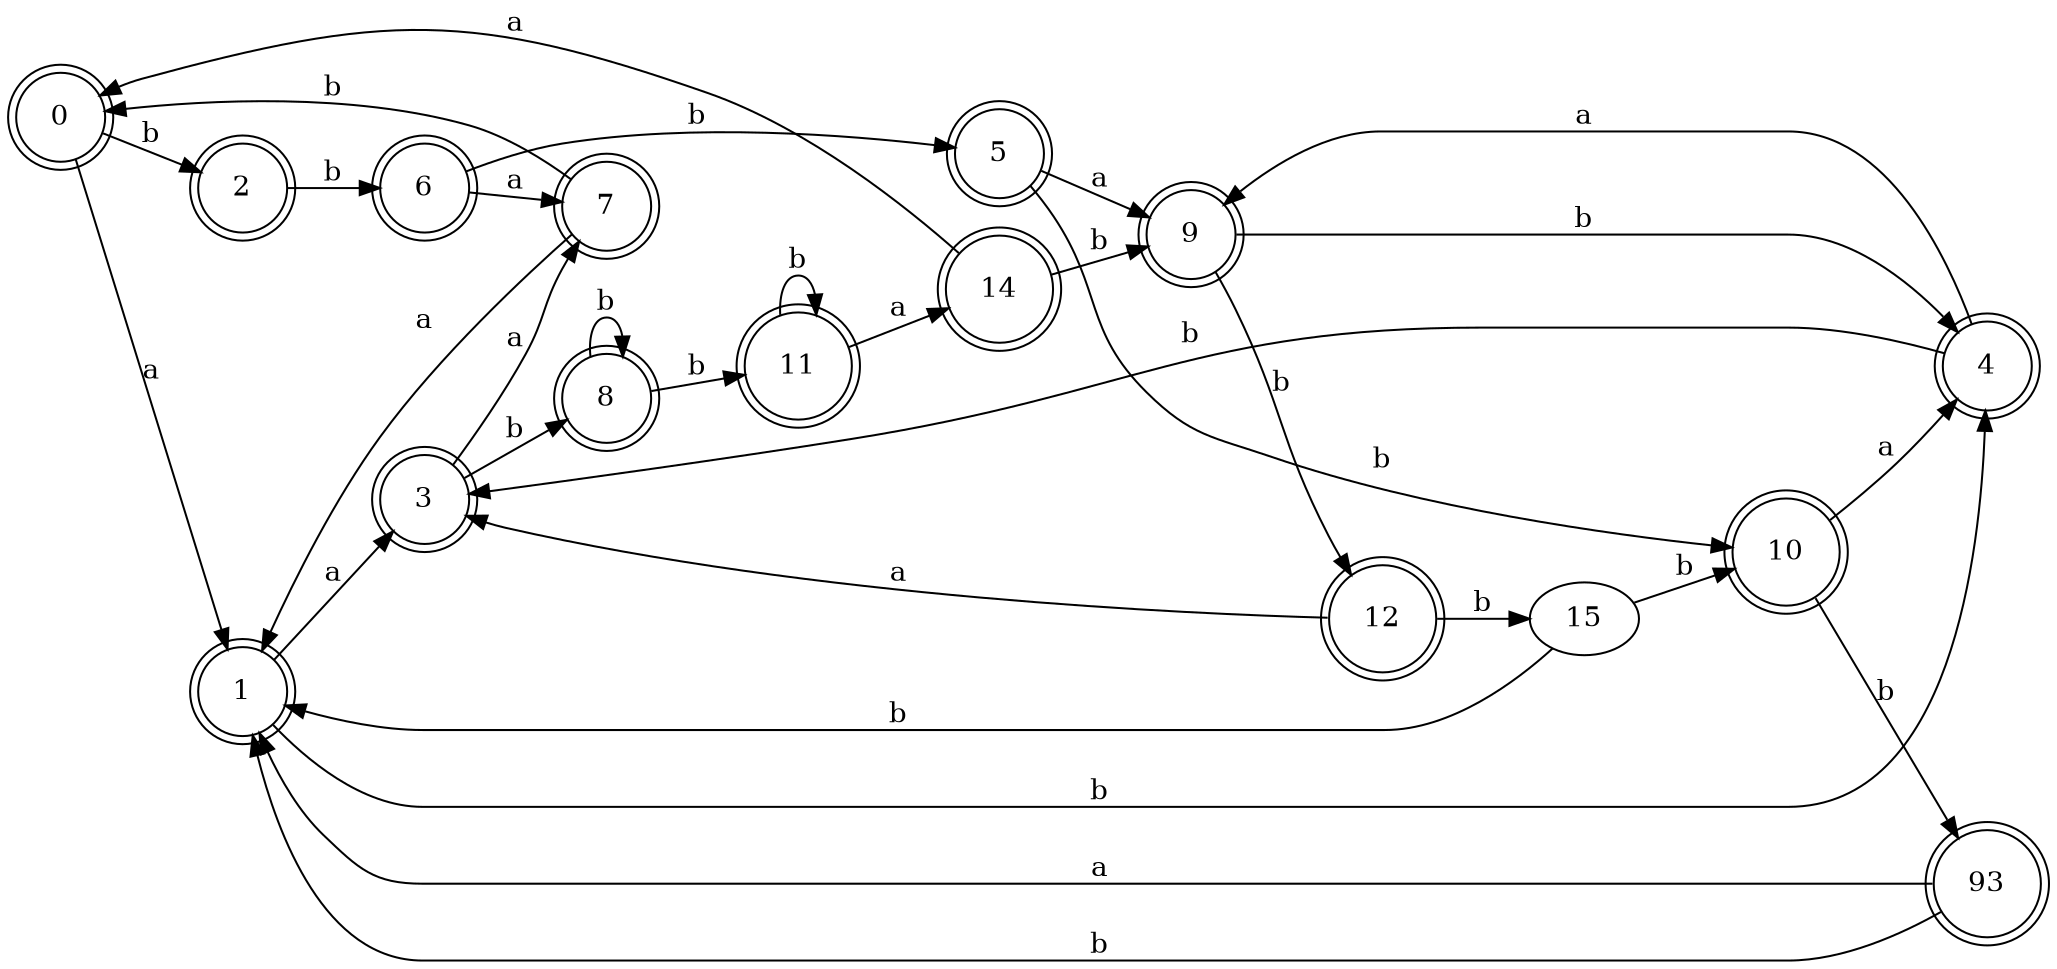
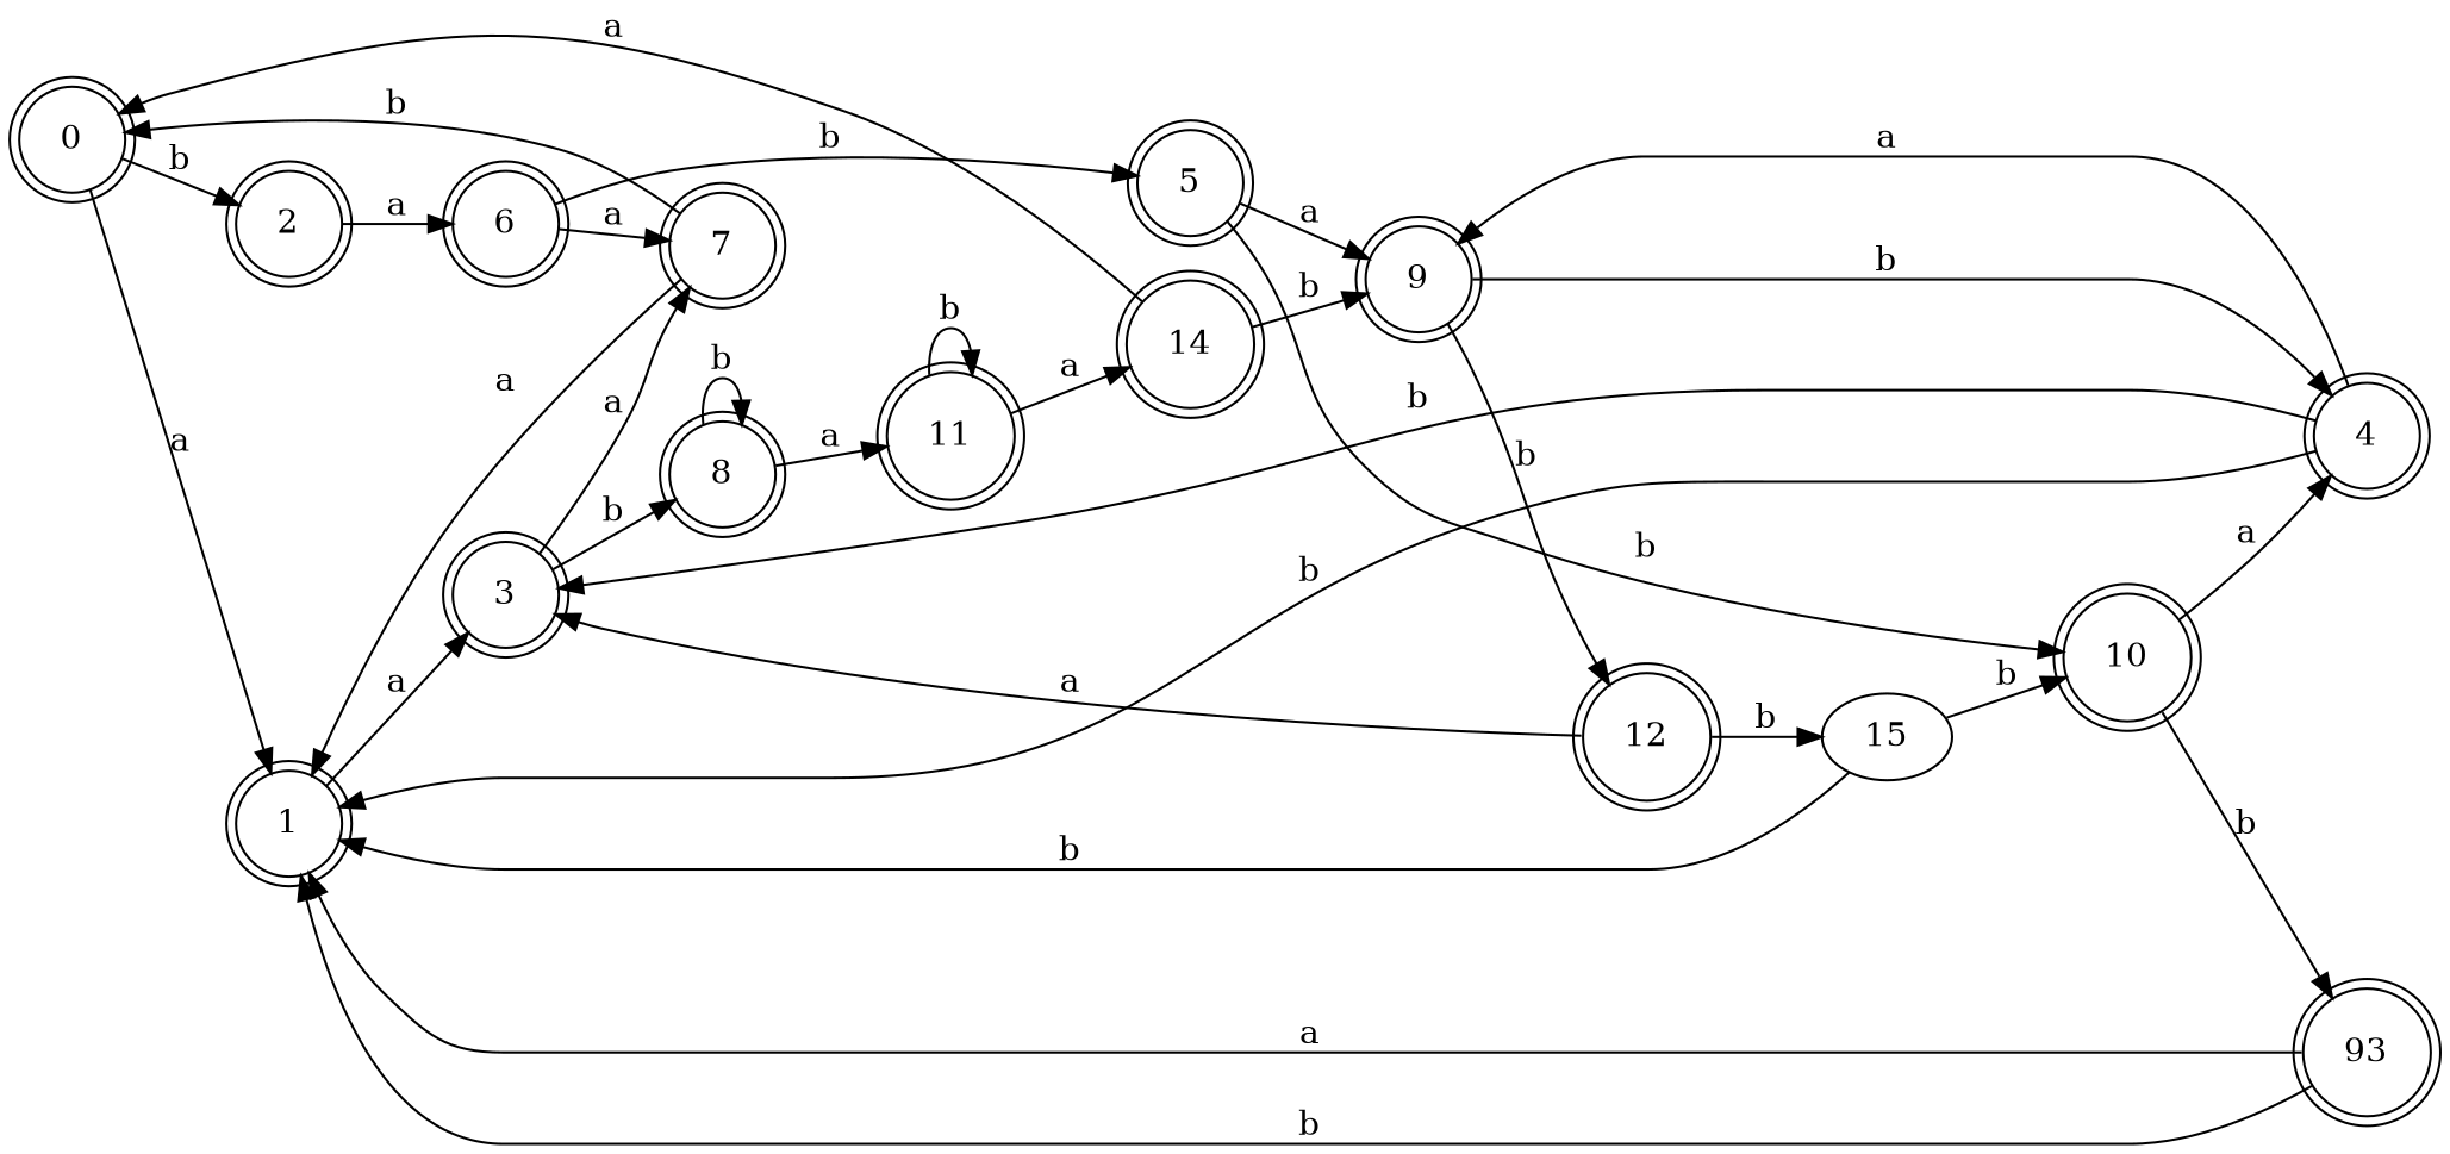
  digraph {
    rankdir=LR
    node [shape=doublecircle]
    0
    1
    2
    3
    4
    6
    7
    8
    9
    5
    10
    11
    12
    n14 [label=93]
    14
    15 [shape=""]
    0 -> 1 [label=a]
    0 -> 2 [label=b]
    1 -> 3 [label=a]
-   1 -> 4 [label=b]
-   2 -> 6 [label=b]
+   4 -> 1 [label=b]
+   2 -> 6 [label=a]
    3 -> 7 [label=a]
    3 -> 8 [label=b]
    4 -> 3 [label=b]
    4 -> 9 [label=a]
    6 -> 7 [label=a]
    6 -> 5 [label=b]
    7 -> 0 [label=b]
    7 -> 1 [label=a]
    8 -> 8 [label=b]
-   8 -> 11 [label=b]
+   8 -> 11 [label=a]
    9 -> 4 [label=b]
    9 -> 12 [label=b]
    5 -> 9 [label=a]
    5 -> 10 [label=b]
    10 -> 4 [label=a]
    10 -> n14 [label=b]
    11 -> 11 [label=b]
    11 -> 14 [label=a]
    12 -> 3 [label=a]
    12 -> 15 [label=b]
    n14 -> 1 [label=a]
    n14 -> 1 [label=b]
    14 -> 0 [label=a]
    14 -> 9 [label=b]
    15 -> 1 [label=b]
    15 -> 10 [label=b]
  }
